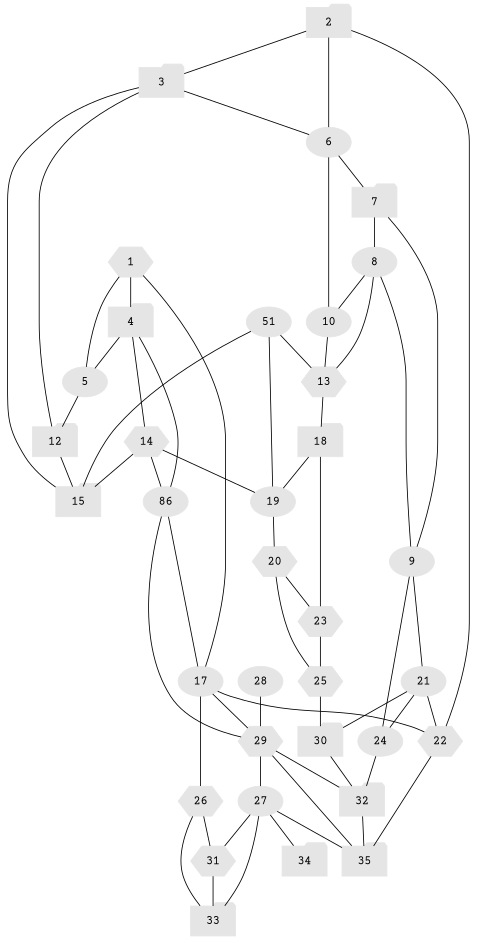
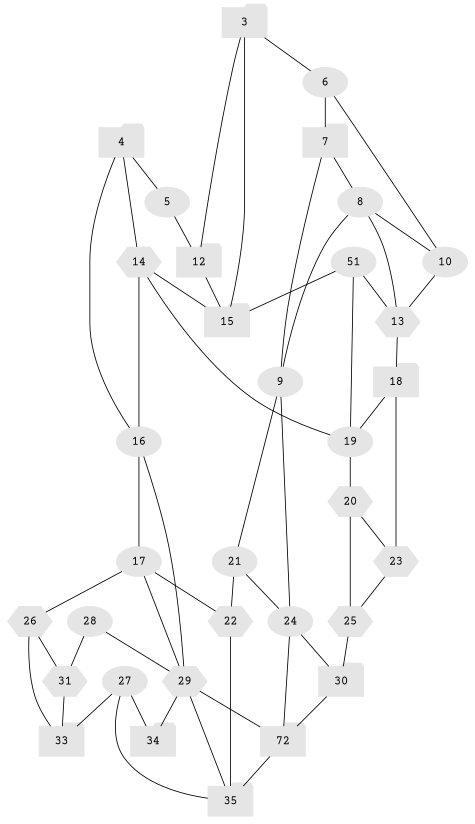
  graph {
    fontname="Courier Prime"
    node [color=gray90 fontname="Courier Prime" shape=ellipse style=filled]
    edge [fontname="Courier Prime" weight=1.0]
-   1 [shape=hexagon]
    4 [shape=folder]
    5
    17
    14 [shape=hexagon]
-   16 [label=86]
+   16
    12 [shape=folder]
    22 [shape=hexagon]
    26 [shape=hexagon]
    29 [shape=hexagon]
-   2 [shape=folder]
    3 [shape=folder]
    6
    15 [shape=folder]
    7 [shape=folder]
    10
    35 [shape=folder]
    19
    8
    9
    13 [shape=hexagon]
    21
    24
    18 [shape=folder]
    30 [shape=folder]
-   32 [shape=folder]
+   32 [shape=folder label=72]
    n27 [label=51]
    20 [shape=hexagon]
    23 [shape=hexagon]
    31 [shape=hexagon]
    28
    33 [shape=folder]
    27
    34 [shape=folder]
    25 [shape=hexagon]
-   1 -- 4
-   1 -- 5
-   1 -- 17
    4 -- 5
    4 -- 14
    4 -- 16
    5 -- 12 [weight=2.0]
    17 -- 22
    17 -- 26
    17 -- 29
    14 -- 16
    14 -- 15
    14 -- 19
    16 -- 17
    16 -- 29
    12 -- 15
    22 -- 35 [weight=2.0]
    26 -- 31
    26 -- 33
    29 -- 35
    29 -- 32
-   29 -- 27
-   2 -- 22
-   2 -- 3
-   2 -- 6
+   29 -- 34
    3 -- 12
    3 -- 6
    3 -- 15
    6 -- 7
    6 -- 10
    7 -- 8
    7 -- 9
    10 -- 13
    19 -- 20
    8 -- 10
    8 -- 9
    8 -- 13
    9 -- 21
    9 -- 24
    13 -- 18
    21 -- 22 [weight=2.0]
    21 -- 24
-   21 -- 30
+   24 -- 30
    24 -- 32
    18 -- 19
    18 -- 23 [weight=2.0]
    30 -- 32
    32 -- 35
    n27 -- 15
    n27 -- 19
    n27 -- 13
    20 -- 23
    20 -- 25
    23 -- 25
    31 -- 33
    28 -- 29
-   27 -- 31 [weight=2.0]
+   28 -- 31 [weight=2.0]
    27 -- 35
    27 -- 33
    27 -- 34 [weight=2.0]
    25 -- 30 [weight=2.0]
  }
